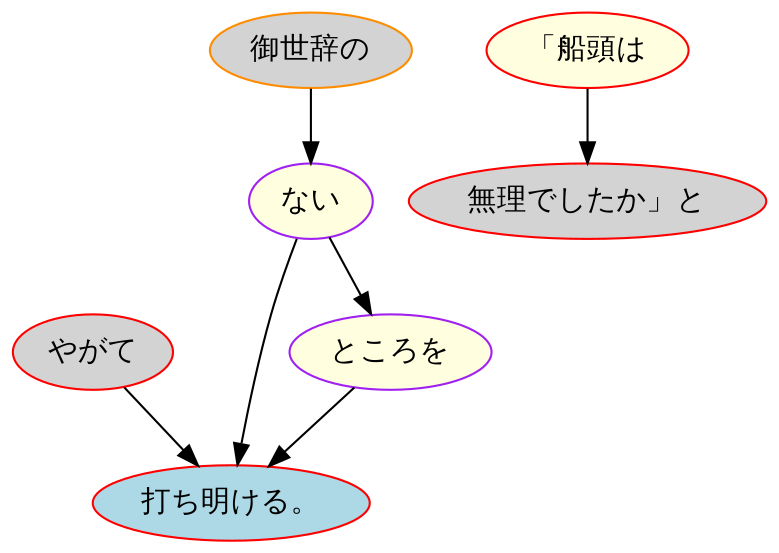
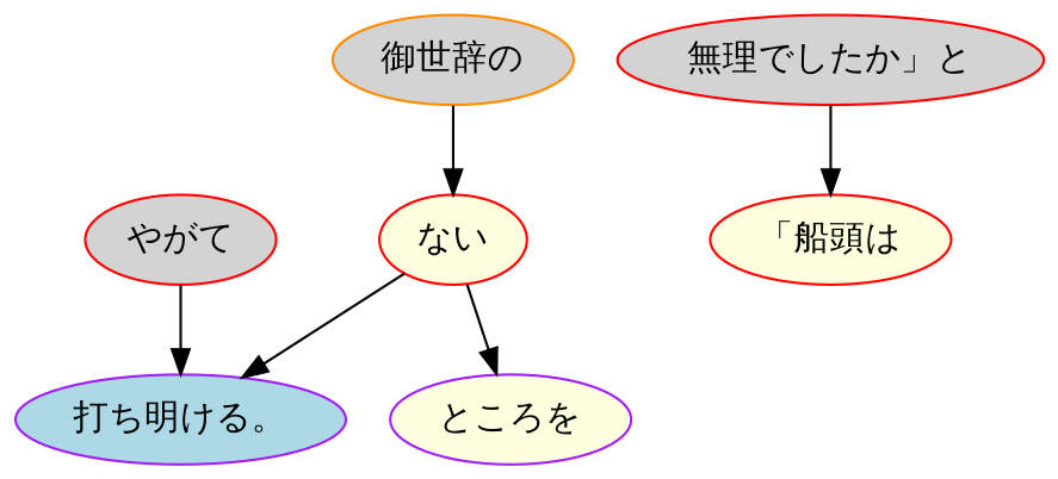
  digraph {
    fontname="Roboto Condensed"
    node [color=red fillcolor=lightgrey fontname="Roboto Condensed" style=filled]
    edge [fontname="Roboto Condensed"]
    n1 [label="やがて"]
-   n2 [fillcolor=lightblue label="打ち明ける。"]
+   n2 [color=purple fillcolor=lightblue label="打ち明ける。"]
    n3 [fillcolor=lightyellow label="「船頭は"]
    n4 [label="無理でしたか」と"]
    n5 [color=darkorange label="御世辞の"]
-   n6 [color=purple fillcolor=lightyellow label="ない"]
+   n6 [fillcolor=lightyellow label="ない"]
    n7 [color=purple fillcolor=lightyellow label="ところを"]
    n1 -> n2
-   n3 -> n4
+   n4 -> n3
    n5 -> n6
    n6 -> n2
    n6 -> n7
-   n7 -> n2
  }
